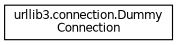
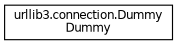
  digraph {
    rankdir=LR
-   n1 [color=black fillcolor=white fontname=Helvetica fontsize=10 height=0.2 label="urllib3.connection.Dummy\lConnection" shape=record style=filled width=0.4]
+   n1 [color=black fillcolor=white fontname=Helvetica fontsize=10 height=0.2 label="urllib3.connection.Dummy\lDummy" shape=record style=filled width=0.4]
  }
